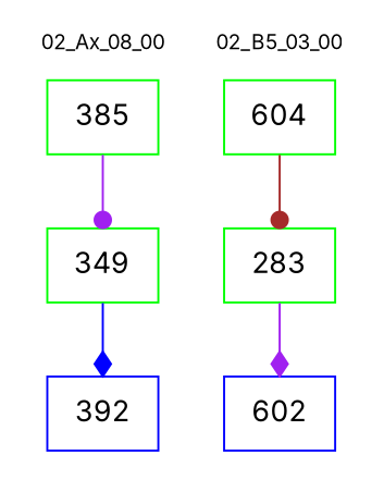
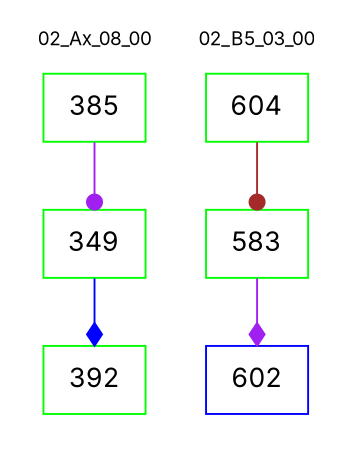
  digraph {
    fontname=Inter
    node [color=green fontname=Inter shape=box]
    edge [arrowhead=dot color=purple fontname=Inter]
    n1 [label=385]
    n2 [label=349]
-   n3 [color=blue label=392]
+   n3 [label=392]
    n4 [label=604]
-   n5 [label=283]
+   n5 [label=583]
    n6 [color=blue label=602]
    subgraph cluster_1 {
      color=white
      fontsize=10
      label="02_Ax_08_00"
      n1
      n2
      n3
    }
    subgraph cluster_2 {
      color=white
      fontsize=10
      label="02_B5_03_00"
      n4
      n5
      n6
    }
    n1 -> n2
    n2 -> n3 [arrowhead=diamond color=blue]
    n4 -> n5 [color=brown]
    n5 -> n6 [arrowhead=diamond]
  }
